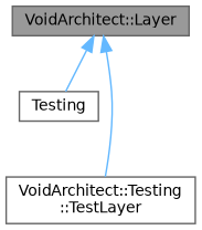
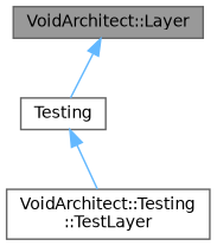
  digraph {
    node [color=gray40 fillcolor=white fontname=Helvetica fontsize=10 shape=box style=filled]
    edge [color=steelblue1 dir=back fontname=Helvetica fontsize=10 labelfontname=Helvetica labelfontsize=10 style=solid]
    n1 [fillcolor=grey60 fontcolor=black height=0.2 label="VoidArchitect::Layer" width=0.4]
    n2 [height=0.2 label=Testing width=0.4]
    n3 [height=0.2 label="VoidArchitect::Testing\l::TestLayer" width=0.4]
    n1 -> n2
-   n1 -> n3
+   n2 -> n3
  }
